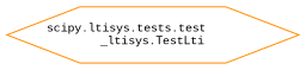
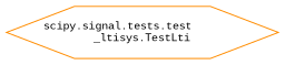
  digraph {
    rankdir=TB
    fontname="Liberation Mono"
-   n1 [color=darkorange fillcolor=white fontname="Liberation Mono" fontsize=10 height=0.2 label="scipy.ltisys.tests.test\l_ltisys.TestLti" shape=hexagon style=filled width=0.4]
+   n1 [color=darkorange fillcolor=white fontname="Liberation Mono" fontsize=10 height=0.2 label="scipy.signal.tests.test\l_ltisys.TestLti" shape=hexagon style=filled width=0.4]
  }
